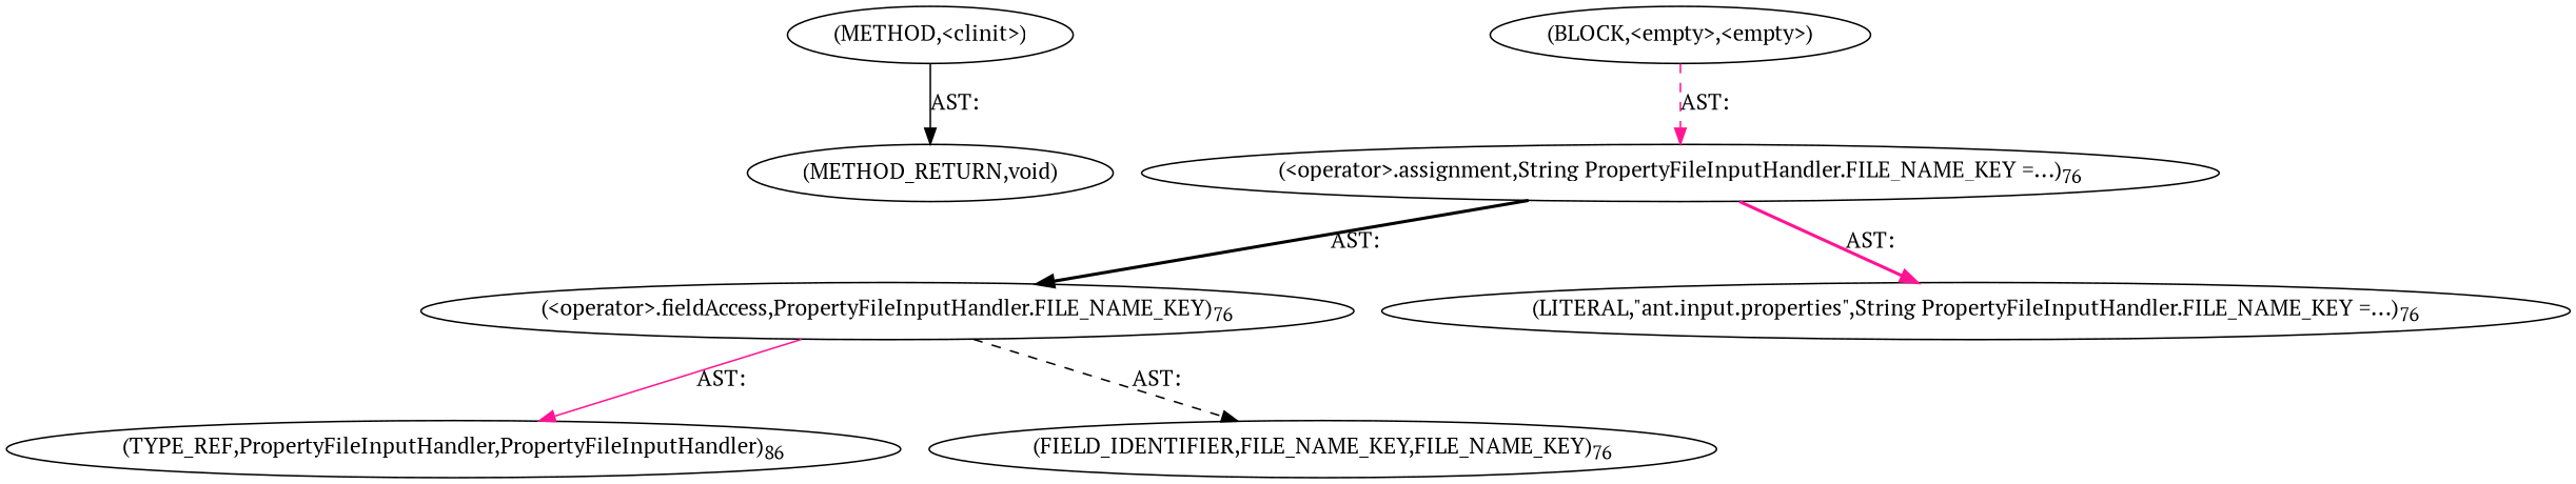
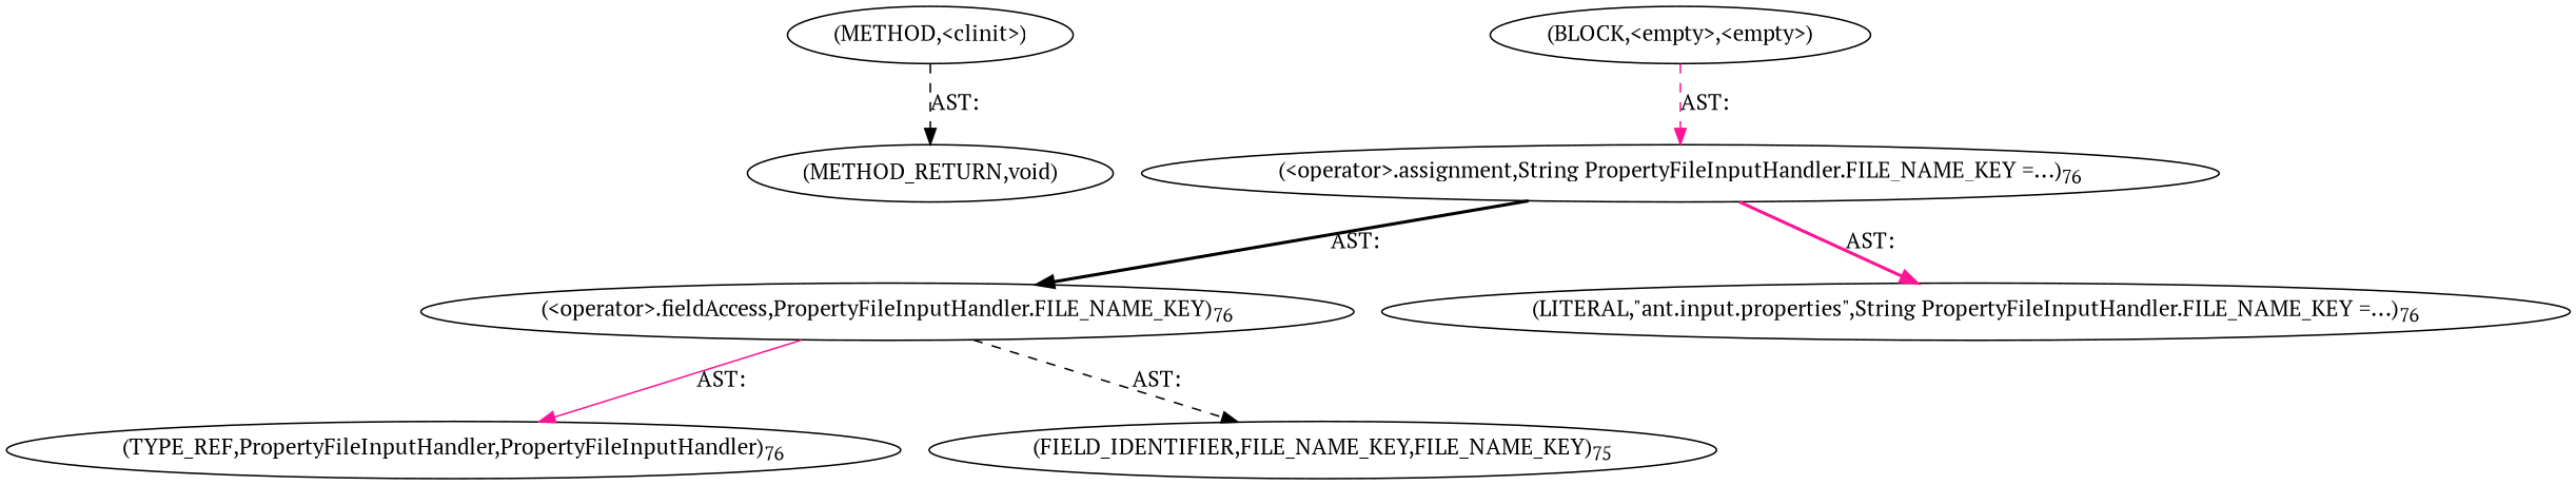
  digraph {
    fontname="PT Serif"
    node [fontname="PT Serif"]
    edge [color=black fontname="PT Serif" style=solid]
    n1 [label=<(METHOD,&lt;clinit&gt;)>]
    n2 [label=<(METHOD_RETURN,void)>]
    n3 [label=<(BLOCK,&lt;empty&gt;,&lt;empty&gt;)>]
    n4 [label=<(&lt;operator&gt;.assignment,String PropertyFileInputHandler.FILE_NAME_KEY =...)<SUB>76</SUB>>]
    n5 [label=<(&lt;operator&gt;.fieldAccess,PropertyFileInputHandler.FILE_NAME_KEY)<SUB>76</SUB>>]
    n6 [label=<(LITERAL,&quot;ant.input.properties&quot;,String PropertyFileInputHandler.FILE_NAME_KEY =...)<SUB>76</SUB>>]
-   n7 [label=<(TYPE_REF,PropertyFileInputHandler,PropertyFileInputHandler)<SUB>86</SUB>>]
-   n8 [label=<(FIELD_IDENTIFIER,FILE_NAME_KEY,FILE_NAME_KEY)<SUB>76</SUB>>]
-   n1 -> n2 [label="AST: "]
+   n7 [label=<(TYPE_REF,PropertyFileInputHandler,PropertyFileInputHandler)<SUB>76</SUB>>]
+   n8 [label=<(FIELD_IDENTIFIER,FILE_NAME_KEY,FILE_NAME_KEY)<SUB>75</SUB>>]
+   n1 -> n2 [label="AST: " style=dashed]
    n3 -> n4 [color=deeppink label="AST: " style=dashed]
    n4 -> n5 [label="AST: " style=bold]
    n4 -> n6 [color=deeppink label="AST: " style=bold]
    n5 -> n7 [color=deeppink label="AST: "]
    n5 -> n8 [label="AST: " style=dashed]
  }
